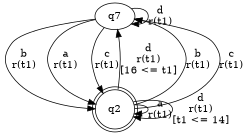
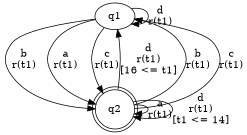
  digraph {
-   n1 [label=q7]
+   n1 [label=q1]
    n2 [label=q2 shape=doublecircle]
    n1 -> n1 [label="d\nr(t1)\n"]
    n1 -> n2 [label="b\nr(t1)\n"]
    n1 -> n2 [label="a\nr(t1)\n"]
    n1 -> n2 [label="c\nr(t1)\n"]
    n2 -> n1 [label="d\nr(t1)\n[16 <= t1]"]
    n2 -> n1 [label="b\nr(t1)\n"]
    n2 -> n1 [label="c\nr(t1)\n"]
    n2 -> n2 [label="a\nr(t1)\n"]
    n2 -> n2 [label="d\nr(t1)\n[t1 <= 14]"]
  }
